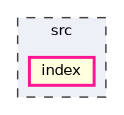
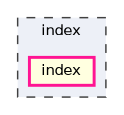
  digraph {
    compound=true
    n1 [color=deeppink fillcolor=lightyellow fontname=Helvetica fontsize=10 height=0.2 label=index shape=box style="filled,bold" width=0.4]
    subgraph cluster_1 {
      bgcolor="#edf0f7"
      fontname=Helvetica
      fontsize=10
-     label=src
+     label=index
      pencolor=grey25
      style="filled,dashed"
      n1
    }
  }
